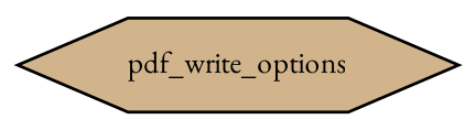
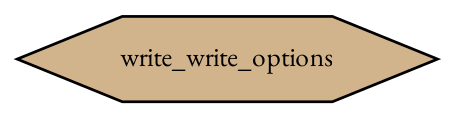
  digraph {
    rankdir=LR
    fontname="EB Garamond"
-   n1 [color=black fillcolor=tan fontname="EB Garamond" fontsize=10 height=0.2 label=pdf_write_options shape=hexagon style=filled width=0.4]
+   n1 [color=black fillcolor=tan fontname="EB Garamond" fontsize=10 height=0.2 label=write_write_options shape=hexagon style=filled width=0.4]
  }
